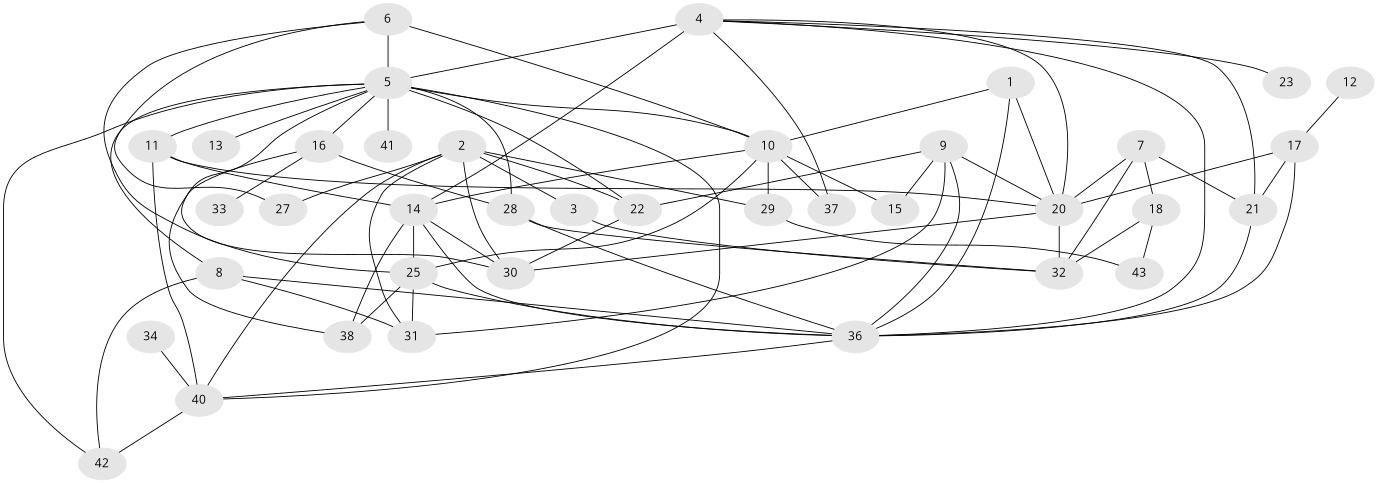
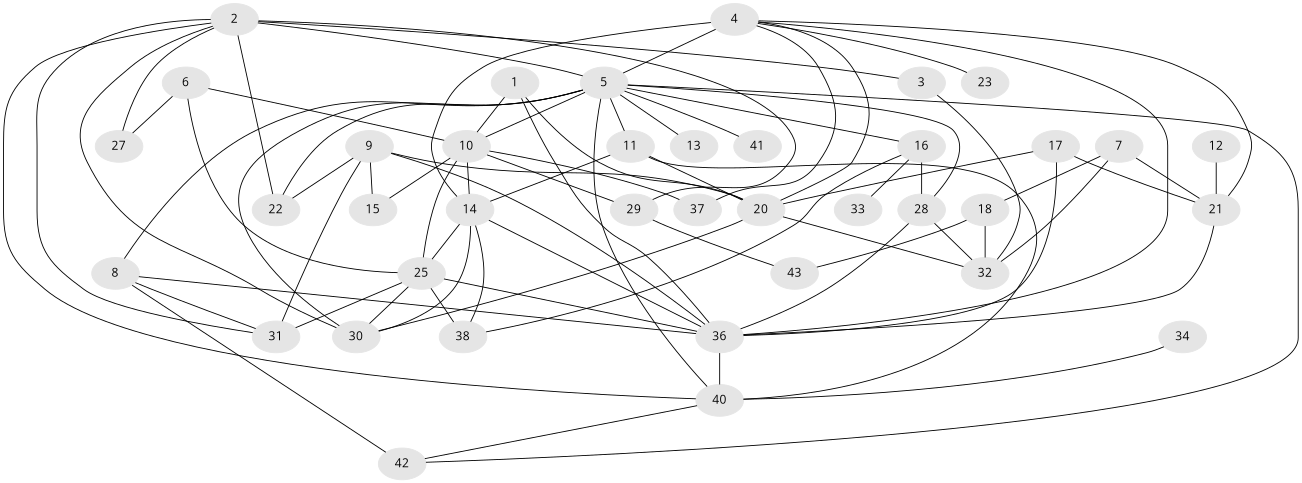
  graph {
    fontname="Open Sans"
    node [color=gray90 fontname="Open Sans" style=filled]
    edge [fontname="Open Sans" weight=1.0]
    1
    10
    20
    36
    29
    14
    37
    25
    15
    30
    32
    40
    2
    3
    5
    22
    27
    31
    8
    11
    13
    16
    28
    41
    42
    43
    4
    21
    23
    38
    33
    6
    7
    18
    9
    12
    17
    34
    1 -- 10
    1 -- 20
    1 -- 36
    10 -- 29
    10 -- 14
    10 -- 37
    10 -- 25 [weight=2.0]
    10 -- 15
    20 -- 30
    20 -- 32
    36 -- 40
    29 -- 43
    14 -- 36
    14 -- 25
    14 -- 30
    14 -- 38
    25 -- 36
-   22 -- 30
+   25 -- 30
    25 -- 31
    25 -- 38 [weight=2.0]
    40 -- 42
    2 -- 29
    2 -- 30
    2 -- 40
    2 -- 3
-   6 -- 5 [weight=2.0]
+   2 -- 5 [weight=2.0]
    2 -- 22 [weight=2.0]
    2 -- 27
    2 -- 31
    3 -- 32
    5 -- 10 [weight=2.0]
    5 -- 30 [weight=2.0]
    5 -- 40
    5 -- 22
    5 -- 8 [weight=2.0]
    5 -- 11
    5 -- 13
    5 -- 16
    5 -- 28
    5 -- 41
    5 -- 42
    8 -- 36
    8 -- 31
    8 -- 42 [weight=2.0]
    11 -- 20
    11 -- 14
    11 -- 40
    16 -- 28
    16 -- 38
    16 -- 33
    28 -- 36
    28 -- 32
    4 -- 20
    4 -- 36
    4 -- 14
    4 -- 37
    4 -- 5 [weight=4.0]
    4 -- 21
    4 -- 23
    21 -- 36
    6 -- 10
    6 -- 25
    6 -- 27
-   7 -- 20
    7 -- 32
    7 -- 21
    7 -- 18
    18 -- 32
    18 -- 43
    9 -- 20
    9 -- 36
    9 -- 15
    9 -- 22
    9 -- 31
-   12 -- 17
+   12 -- 21
    17 -- 20
    17 -- 36
    17 -- 21
    34 -- 40 [weight=2.0]
  }
